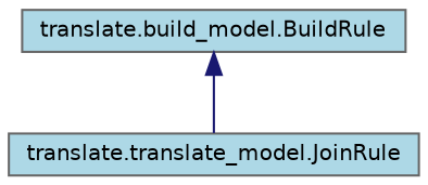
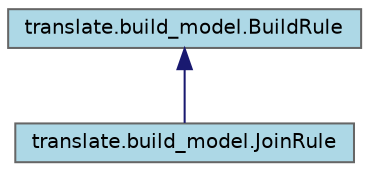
  digraph {
    node [color=gray40 fillcolor=lightblue fontname=Helvetica fontsize=10 shape=record style=filled]
-   n1 [fontcolor=black height=0.2 label="translate.translate_model.JoinRule" width=0.4]
+   n1 [fontcolor=black height=0.2 label="translate.build_model.JoinRule" width=0.4]
    n2 [height=0.2 label="translate.build_model.BuildRule" width=0.4]
    n2 -> n1 [color=midnightblue dir=back fontname=Helvetica fontsize=10 labelfontname=Helvetica labelfontsize=10 style=solid]
  }
